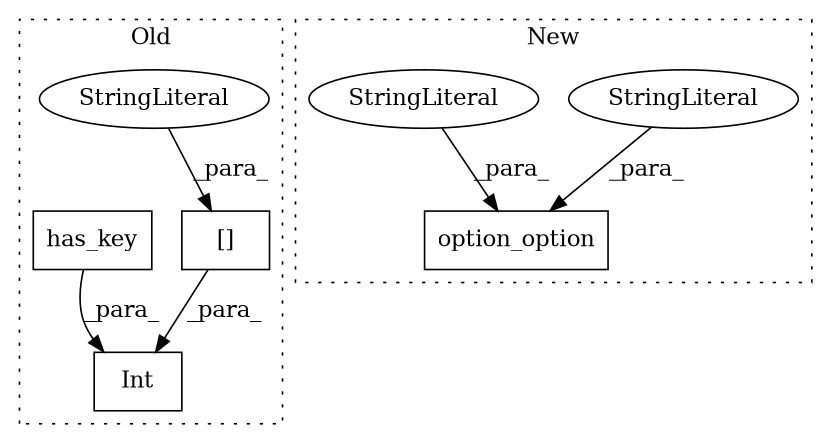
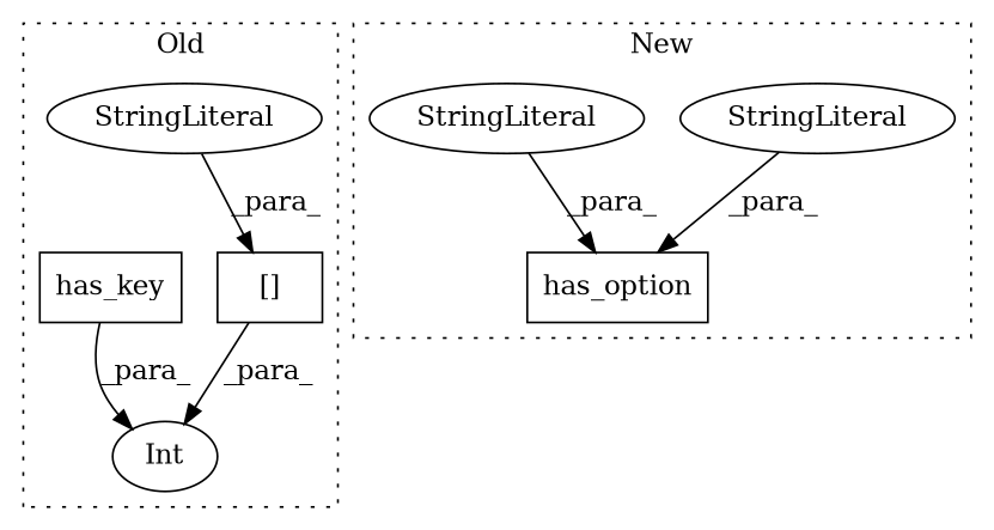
  digraph {
    node [a=45 l="11,1" shape=box]
    n1 [a=2 label="[]" s="569,591"]
    n2 [l=11 label=StringLiteral s=580 shape=ellipse]
-   n3 [a=32 l="4,1" label=Int s="565,592"]
+   n3 [a=32 l="4,1" label=Int s="565,592" shape=ellipse]
    n4 [a=32 l="8,1" label=has_key s="521,540"]
-   n5 [a=32 label=option_option s="582,609"]
+   n5 [a=32 label=has_option s="582,609"]
    n6 [l=6 label=StringLiteral s=603 shape=ellipse]
    n7 [l=9 label=StringLiteral s=593 shape=ellipse]
    subgraph cluster_1 {
      label=Old
      style=dotted
      n1
      n2
      n3
      n4
    }
    subgraph cluster_2 {
      label=New
      style=dotted
      n5
      n6
      n7
    }
    n1 -> n3 [label=_para_]
    n2 -> n1 [label=_para_]
    n4 -> n3 [label=_para_]
    n6 -> n5 [label=_para_]
    n7 -> n5 [label=_para_]
  }
